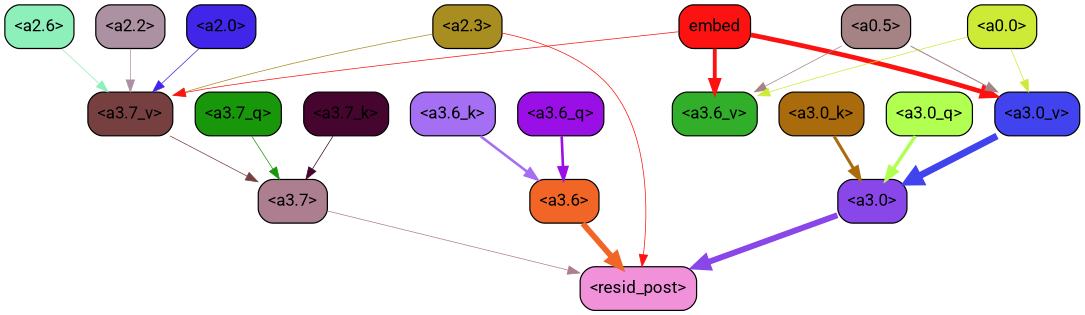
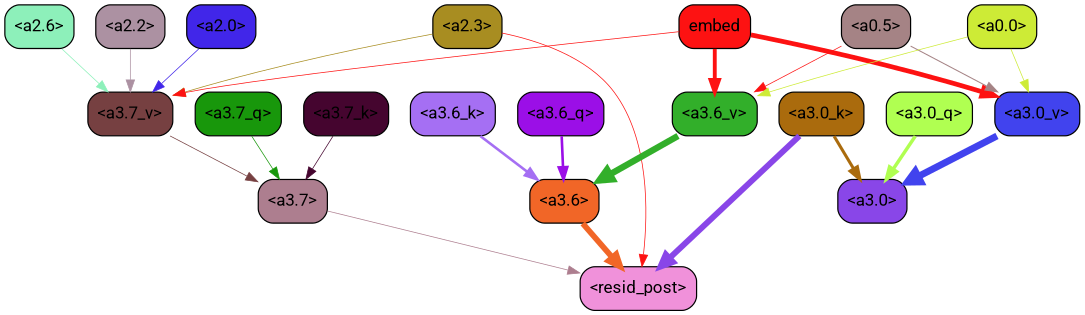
  strict digraph {
    fontname=Roboto
    splines=true
    node [color=black fontname=Roboto shape=box style="filled, rounded"]
    edge [color="#fd1212" fontname=Roboto penwidth=0.6]
    "<a3.7>" [fillcolor="#ad7e8f"]
    "<resid_post>" [fillcolor="#f091da"]
    "<a3.6>" [fillcolor="#f16627"]
    "<a3.0>" [fillcolor="#8946e8"]
    "<a2.3>" [fillcolor="#a88d21"]
    "<a3.7_v>" [fillcolor="#764041"]
    "<a3.7_q>" [fillcolor="#18970b"]
    "<a3.6_q>" [fillcolor="#9b0fe7"]
    "<a3.0_q>" [fillcolor="#b0ff51"]
    "<a3.7_k>" [fillcolor="#45052f"]
    "<a3.6_k>" [fillcolor="#a56ff3"]
    "<a3.0_k>" [fillcolor="#aa6b0d"]
    "<a3.6_v>" [fillcolor="#32af2a"]
    "<a3.0_v>" [fillcolor="#4143ee"]
    "<a2.6>" [fillcolor="#8df0ba"]
    "<a2.2>" [fillcolor="#ac91a2"]
    "<a2.0>" [fillcolor="#4126e9"]
    embed [fillcolor="#fd1212"]
    "<a0.5>" [fillcolor="#a58385"]
    "<a0.0>" [fillcolor="#cdeb36"]
    "<a3.7>" -> "<resid_post>" [color="#ad7e8f"]
    "<a3.6>" -> "<resid_post>" [color="#f16627" penwidth=4.751592040061951]
-   "<a3.0>" -> "<resid_post>" [color="#8946e8" penwidth=4.904066681861877]
+   "<a3.0_k>" -> "<resid_post>" [color="#8946e8" penwidth=4.904066681861877]
    "<a2.3>" -> "<resid_post>"
    "<a2.3>" -> "<a3.7_v>" [color="#a88d21"]
    "<a3.7_v>" -> "<a3.7>" [color="#764041"]
    "<a3.7_q>" -> "<a3.7>" [color="#18970b"]
    "<a3.6_q>" -> "<a3.6>" [color="#9b0fe7" penwidth=2.160832464694977]
    "<a3.0_q>" -> "<a3.0>" [color="#b0ff51" penwidth=2.870753765106201]
    "<a3.7_k>" -> "<a3.7>" [color="#45052f"]
    "<a3.6_k>" -> "<a3.6>" [color="#a56ff3" penwidth=2.13908451795578]
    "<a3.0_k>" -> "<a3.0>" [color="#aa6b0d" penwidth=2.520303964614868]
+   "<a3.6_v>" -> "<a3.6>" [color="#32af2a" penwidth=5.297133803367615]
    "<a3.0_v>" -> "<a3.0>" [color="#4143ee" penwidth=5.680712580680847]
    "<a2.6>" -> "<a3.7_v>" [color="#8df0ba"]
    "<a2.2>" -> "<a3.7_v>" [color="#ac91a2"]
    "<a2.0>" -> "<a3.7_v>" [color="#4126e9"]
    embed -> "<a3.7_v>"
    embed -> "<a3.6_v>" [penwidth=3.1840110421180725]
    embed -> "<a3.0_v>" [penwidth=3.9005755856633186]
-   "<a0.5>" -> "<a3.6_v>" [color="#a58385"]
+   "<a0.5>" -> "<a3.6_v>"
    "<a0.5>" -> "<a3.0_v>" [color="#a58385" penwidth=0.8493617177009583]
    "<a0.0>" -> "<a3.6_v>" [color="#cdeb36"]
    "<a0.0>" -> "<a3.0_v>" [color="#cdeb36"]
  }
